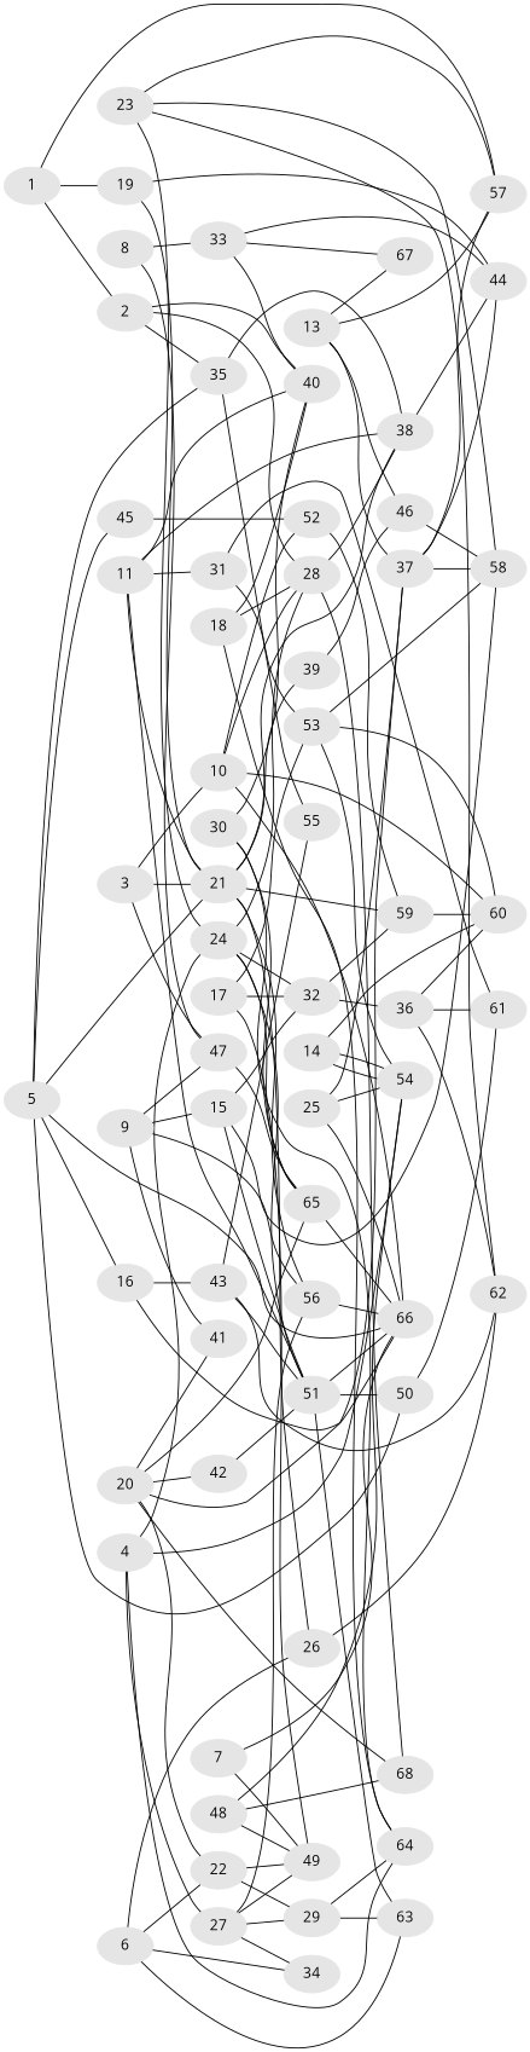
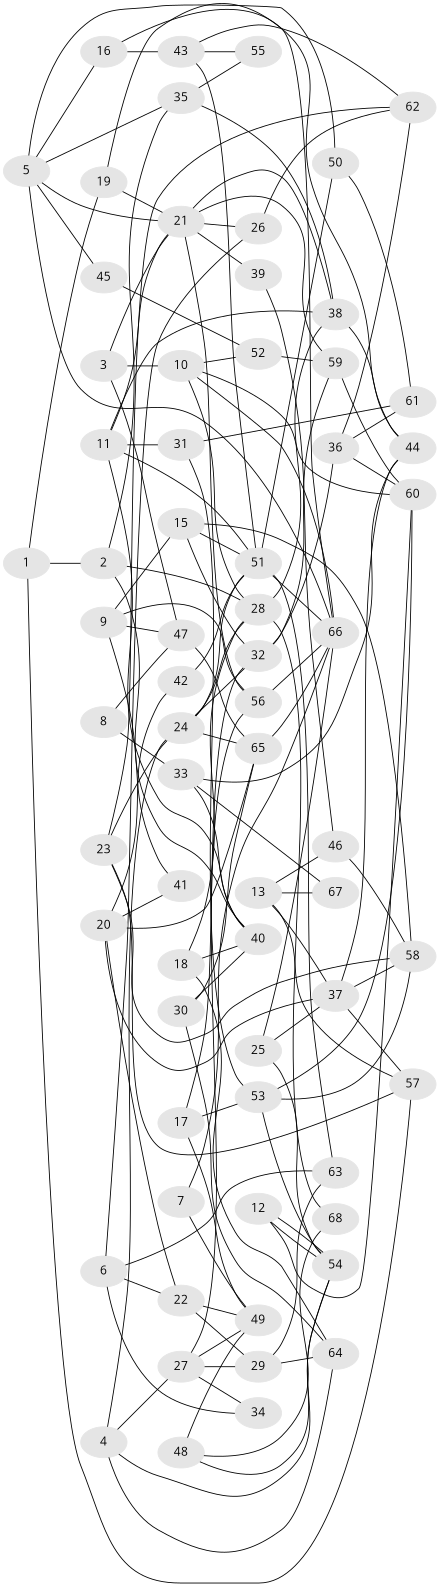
  graph {
    fontname="Open Sans"
    rankdir=LR
    node [color=gray90 fontname="Open Sans" style=filled]
    edge [fontname="Open Sans"]
    1
    2
    19
    57
    28
    35
    40
    21
    44
    38
    68
    55
    3
    10
    47
    66
    52
    60
    26
    56
    39
    59
    65
    4
    24
    27
    54
    64
    51
    32
    34
    49
    29
    5
    16
    50
    45
    43
    61
    6
    22
    63
    62
    7
    8
    33
    67
    9
    15
    41
    58
    11
    31
    53
-   12 [label=14]
+   12
    13
    37
    46
    36
    17
    18
    20
    42
    23
    25
    30
    48
    1 -- 2
    1 -- 19
    1 -- 57
    2 -- 28
    2 -- 35
    2 -- 40
    19 -- 21
    19 -- 44
    28 -- 38
    28 -- 68
    35 -- 38
    35 -- 55
    21 -- 38
    21 -- 26
    21 -- 56
    21 -- 39
    21 -- 59
    38 -- 44
    3 -- 21
    3 -- 10
    3 -- 47
    10 -- 28
    10 -- 66
    10 -- 52
    10 -- 60
    47 -- 65
    52 -- 59
    26 -- 62
    56 -- 66
    39 -- 46
    59 -- 60
    65 -- 66
    4 -- 24
    4 -- 27
    4 -- 54
    4 -- 64
    24 -- 28
    24 -- 65
    24 -- 51
    24 -- 32
    27 -- 56
    27 -- 34
    27 -- 49
    27 -- 29
    51 -- 66
    51 -- 50
    51 -- 63
    32 -- 59
    32 -- 36
    29 -- 64
    29 -- 63
    5 -- 35
    5 -- 21
    5 -- 66
    5 -- 16
    5 -- 50
    5 -- 45
    16 -- 66
    16 -- 43
    50 -- 61
    45 -- 52
    43 -- 55
    43 -- 51
    43 -- 62
    6 -- 26
    6 -- 34
    6 -- 22
    6 -- 63
    22 -- 49
    22 -- 29
    7 -- 66
    7 -- 49
    8 -- 47
    8 -- 33
    33 -- 40
    33 -- 44
    33 -- 67
    9 -- 47
    9 -- 56
    9 -- 15
    9 -- 41
    15 -- 51
    15 -- 32
    15 -- 58
    11 -- 40
    11 -- 21
    11 -- 38
    11 -- 51
    11 -- 31
    31 -- 61
    31 -- 53
    53 -- 60
    53 -- 54
    53 -- 58
    12 -- 60
    12 -- 54
    12 -- 54
    13 -- 57
    13 -- 67
    13 -- 37
    13 -- 46
    37 -- 57
    37 -- 44
    37 -- 58
    46 -- 58
    36 -- 60
    36 -- 61
    36 -- 62
    17 -- 32
    17 -- 49
    17 -- 53
    18 -- 28
    18 -- 40
    18 -- 64
-   20 -- 68
    20 -- 65
    20 -- 22
    20 -- 41
    20 -- 37
    20 -- 42
    42 -- 51
    23 -- 57
    23 -- 24
    23 -- 62
    23 -- 58
    25 -- 66
    25 -- 54
    25 -- 37
    30 -- 40
    30 -- 65
    30 -- 64
    48 -- 68
    48 -- 54
    48 -- 49
  }
